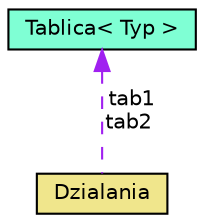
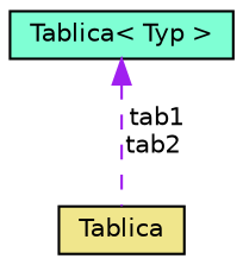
  digraph {
    node [color=black fontname=Helvetica fontsize=10 shape=record style=filled]
-   n1 [fillcolor=khaki fontcolor=black height=0.2 label=Dzialania width=0.4]
+   n1 [fillcolor=khaki fontcolor=black height=0.2 label=Tablica width=0.4]
    n2 [fillcolor=aquamarine height=0.2 label="Tablica\< Typ \>" width=0.4]
    n2 -> n1 [color=purple dir=back fontname=Helvetica fontsize=10 label=" tab1\ntab2" labelfontname=Helvetica labelfontsize=10 style=dashed]
  }
